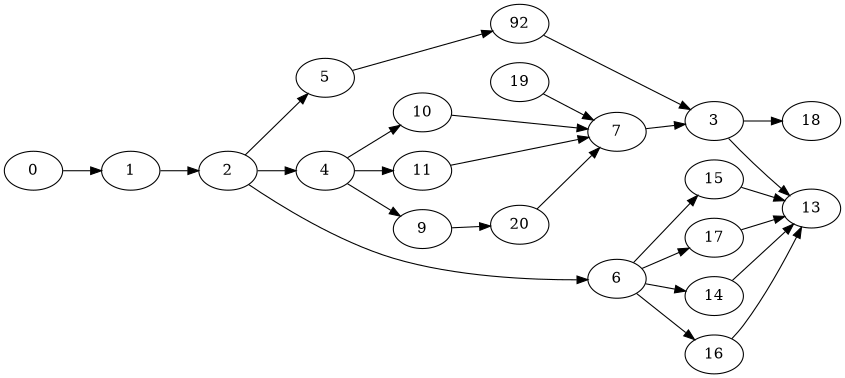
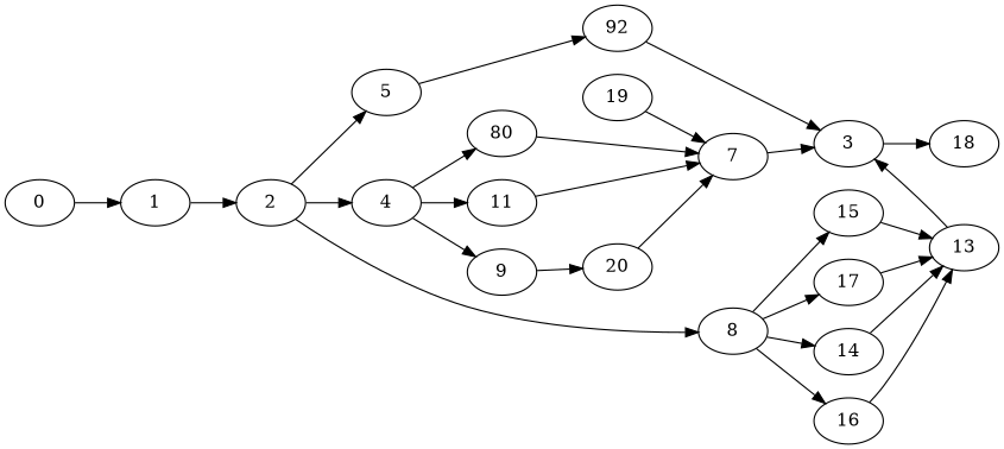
  digraph {
    "Duplicate states"=0
    GraphType=S_P
    "Max states in OPEN"=0
    Modes="120000ms; topo-ordered tasks, ; Pruning: task equivalence, fixed order ready list, ; F-value: ; Optimisation: best schedule length (SL) optimisation on equal, "
    NumberOfTasks=21
    "Pruned using list schedule length"=1
    "States removed from OPEN"=0
    TargetSystem="Homogeneous-6"
    "Time to schedule (ms)"=104
    "Total idle time"=1206
    "Total schedule length"=720
    "Total sequential time"=1760
    "Total states created"=2
    rankdir=LR
    node [Processor=0 Weight=97]
    edge [Weight=10]
    0 ["Finish time"=97 "Start time"=0]
    1 ["Finish time"=125 "Start time"=97 Weight=28]
    2 ["Finish time"=180 "Start time"=125 Weight=55]
    4 ["Finish time"=235 "Start time"=180 Weight=55]
-   6 ["Finish time"=297 Processor=1 "Start time"=186 Weight=111]
+   6 ["Finish time"=297 Processor=1 "Start time"=186 Weight=111 label=8]
    5 ["Finish time"=459 Processor=4 "Start time"=390 Weight=69]
    9 ["Finish time"=332 "Start time"=235]
-   10 ["Finish time"=354 Processor=3 "Start time"=243 Weight=111]
+   10 ["Finish time"=354 Processor=3 "Start time"=243 Weight=111 label=80]
    11 ["Finish time"=335 Processor=4 "Start time"=238]
    17 ["Finish time"=422 Processor=1 "Start time"=297 Weight=125]
    14 ["Finish time"=412 Processor=5 "Start time"=301 Weight=111]
    16 ["Finish time"=390 Processor=4 "Start time"=335 Weight=55]
    15 ["Finish time"=396 Processor=3 "Start time"=354 Weight=42]
    n14 ["Finish time"=528 Processor=4 "Start time"=459 Weight=69 label=92]
    20 ["Finish time"=443 "Start time"=332 Weight=111]
    7 ["Finish time"=568 "Start time"=443 Weight=125]
    13 ["Finish time"=519 Processor=1 "Start time"=422]
    3 ["Finish time"=665 "Start time"=568]
    19 ["Finish time"=391 Processor=2 "Start time"=280 Weight=111]
    18 ["Finish time"=720 "Start time"=665 Weight=55]
    0 -> 1 [Weight=7]
    1 -> 2
    2 -> 4 [Weight=6]
    2 -> 6 [Weight=6]
    2 -> 5 [Weight=9]
    4 -> 9 [Weight=6]
    4 -> 10 [Weight=8]
    4 -> 11 [Weight=3]
    6 -> 17 [Weight=4]
    6 -> 14 [Weight=4]
    6 -> 16 [Weight=5]
    6 -> 15
    5 -> n14 [Weight=4]
    9 -> 20 [Weight=2]
    10 -> 7
    11 -> 7 [Weight=5]
    17 -> 13 [Weight=4]
    14 -> 13 [Weight=7]
    16 -> 13 [Weight=4]
    15 -> 13
    n14 -> 3 [Weight=7]
    20 -> 7 [Weight=6]
    7 -> 3 [Weight=3]
-   3 -> 13
+   13 -> 3
    3 -> 18 [Weight=9]
    19 -> 7
  }
